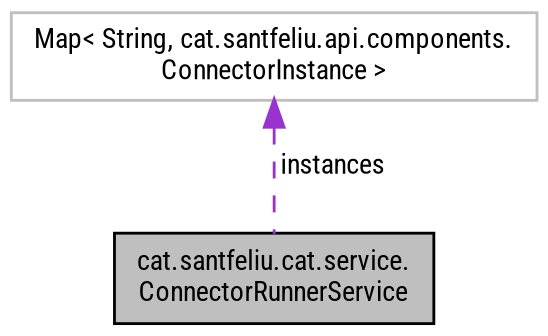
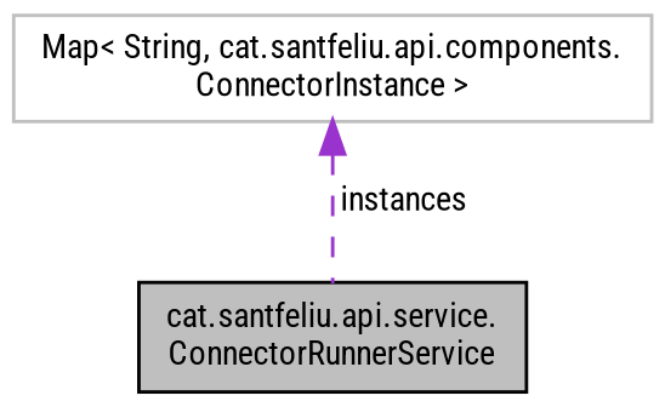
  digraph {
    fontname="Roboto Condensed"
    node [fontname="Roboto Condensed" fontsize=10 shape=record style=filled]
-   n1 [color=black fillcolor=grey75 fontcolor=black height=0.2 label="cat.santfeliu.cat.service.\lConnectorRunnerService" width=0.4]
+   n1 [color=black fillcolor=grey75 fontcolor=black height=0.2 label="cat.santfeliu.api.service.\lConnectorRunnerService" width=0.4]
    n2 [color=grey75 fillcolor=white height=0.2 label="Map\< String, cat.santfeliu.api.components.\lConnectorInstance \>" width=0.4]
    n2 -> n1 [color=darkorchid3 dir=back fontname="Roboto Condensed" fontsize=10 label=" instances" labelfontname=Helvetica labelfontsize=10 style=dashed]
  }
